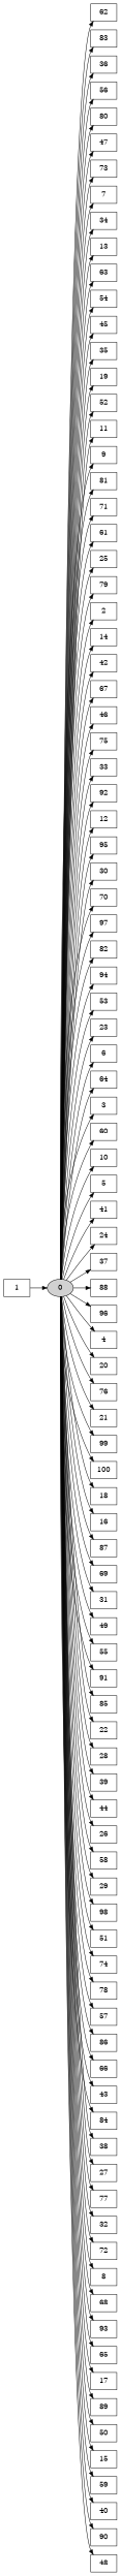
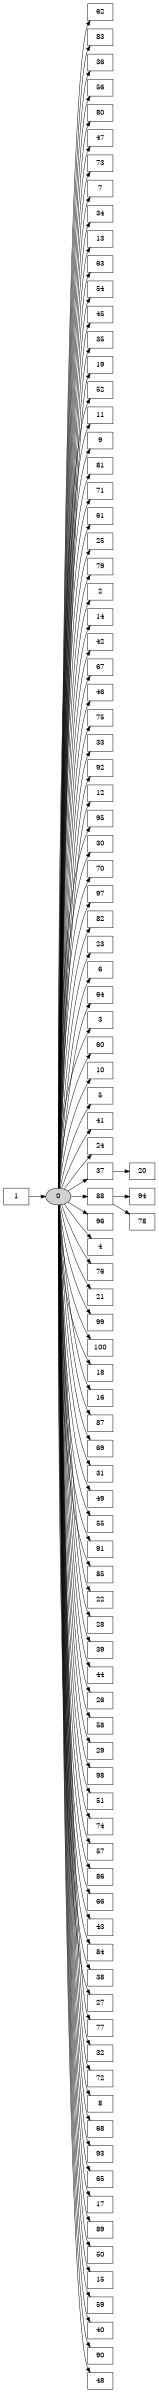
  digraph {
    rankdir=LR
    node [fillcolor=white style=filled shape=box]
    0 [fillcolor=grey82 shape=""]
    n2 [label="62\n"]
    n3 [label="83\n"]
    n4 [label="36\n"]
    n5 [label="56\n"]
    n6 [label="80\n"]
    n7 [label="47\n"]
    n8 [label="73\n"]
    n9 [label="7\n"]
    n10 [label="34\n"]
    n11 [label="13\n"]
    n12 [label="63\n"]
    n13 [label="54\n"]
    n14 [label="45\n"]
    n15 [label="35\n"]
    n16 [label="19\n"]
    n17 [label="52\n"]
    n18 [label="11\n"]
    n19 [label="9\n"]
    n20 [label="81\n"]
    n21 [label="71\n"]
    n22 [label="61\n"]
    n23 [label="25\n"]
    n24 [label="79\n"]
    n25 [label="2\n"]
    n26 [label="14\n"]
    n27 [label="42\n"]
    n28 [label="67\n"]
    n29 [label="46\n"]
    n30 [label="75\n"]
    n31 [label="33\n"]
    n32 [label="92\n"]
    n33 [label="12\n"]
    n34 [label="95\n"]
    n35 [label="30\n"]
    n36 [label="70\n"]
    n37 [label="97\n"]
    n38 [label="82\n"]
    n39 [label="94\n"]
-   n40 [label="53\n"]
    n41 [label="23\n"]
    n42 [label="6\n"]
    n43 [label="64\n"]
    n44 [label="3\n"]
    n45 [label="60\n"]
    n46 [label="10\n"]
    n47 [label="5\n"]
    n48 [label="41\n"]
    n49 [label="24\n"]
    n50 [label="37\n"]
    n51 [label="88\n"]
    n52 [label="96\n"]
    n53 [label="4\n"]
    n54 [label="20\n"]
    n55 [label="76\n"]
    n56 [label="21\n"]
    n57 [label="99\n"]
    n58 [label="100\n"]
    n59 [label="18\n"]
    n60 [label="16\n"]
    n61 [label="87\n"]
    n62 [label="69\n"]
    n63 [label="31\n"]
    n64 [label="49\n"]
    n65 [label="55\n"]
    n66 [label="91\n"]
    n67 [label="85\n"]
    n68 [label="22\n"]
    n69 [label="28\n"]
    n70 [label="39\n"]
    n71 [label="44\n"]
    n72 [label="26\n"]
    n73 [label="58\n"]
    n74 [label="29\n"]
    n75 [label="98\n"]
    n76 [label="51\n"]
    n77 [label="74\n"]
    n78 [label="78\n"]
    n79 [label="57\n"]
    n80 [label="86\n"]
    n81 [label="66\n"]
    n82 [label="43\n"]
    n83 [label="84\n"]
    n84 [label="38\n"]
    n85 [label="27\n"]
    n86 [label="77\n"]
    n87 [label="32\n"]
    n88 [label="72\n"]
    n89 [label="8\n"]
    n90 [label="68\n"]
    n91 [label="93\n"]
    n92 [label="65\n"]
    n93 [label="17\n"]
    n94 [label="89\n"]
    n95 [label="50\n"]
    n96 [label="15\n"]
    n97 [label="59\n"]
    n98 [label="40\n"]
    n99 [label="90\n"]
    n100 [label="48\n"]
    n101 [label="1\n"]
    0 -> n2
    0 -> n3
    0 -> n4
    0 -> n5
    0 -> n6
    0 -> n7
    0 -> n8
    0 -> n9
    0 -> n10
    0 -> n11
    0 -> n12
    0 -> n13
    0 -> n14
    0 -> n15
    0 -> n16
    0 -> n17
    0 -> n18
    0 -> n19
    0 -> n20
    0 -> n21
    0 -> n22
    0 -> n23
    0 -> n24
    0 -> n25
    0 -> n26
    0 -> n27
    0 -> n28
    0 -> n29
    0 -> n30
    0 -> n31
    0 -> n32
    0 -> n33
    0 -> n34
    0 -> n35
    0 -> n36
    0 -> n37
    0 -> n38
-   0 -> n39
-   0 -> n40
+   n51 -> n39
    0 -> n41
    0 -> n42
    0 -> n43
    0 -> n44
    0 -> n45
    0 -> n46
    0 -> n47
    0 -> n48
    0 -> n49
    0 -> n50
    0 -> n51
    0 -> n52
    0 -> n53
-   0 -> n54
+   n50 -> n54
    0 -> n55
    0 -> n56
    0 -> n57
    0 -> n58
    0 -> n59
    0 -> n60
    0 -> n61
    0 -> n62
    0 -> n63
    0 -> n64
    0 -> n65
    0 -> n66
    0 -> n67
    0 -> n68
    0 -> n69
    0 -> n70
    0 -> n71
    0 -> n72
    0 -> n73
    0 -> n74
    0 -> n75
    0 -> n76
    0 -> n77
-   0 -> n78
+   n51 -> n78
    0 -> n79
    0 -> n80
    0 -> n81
    0 -> n82
    0 -> n83
    0 -> n84
    0 -> n85
    0 -> n86
    0 -> n87
    0 -> n88
    0 -> n89
    0 -> n90
    0 -> n91
    0 -> n92
    0 -> n93
    0 -> n94
    0 -> n95
    0 -> n96
    0 -> n97
    0 -> n98
    0 -> n99
    0 -> n100
    n101 -> 0
  }
